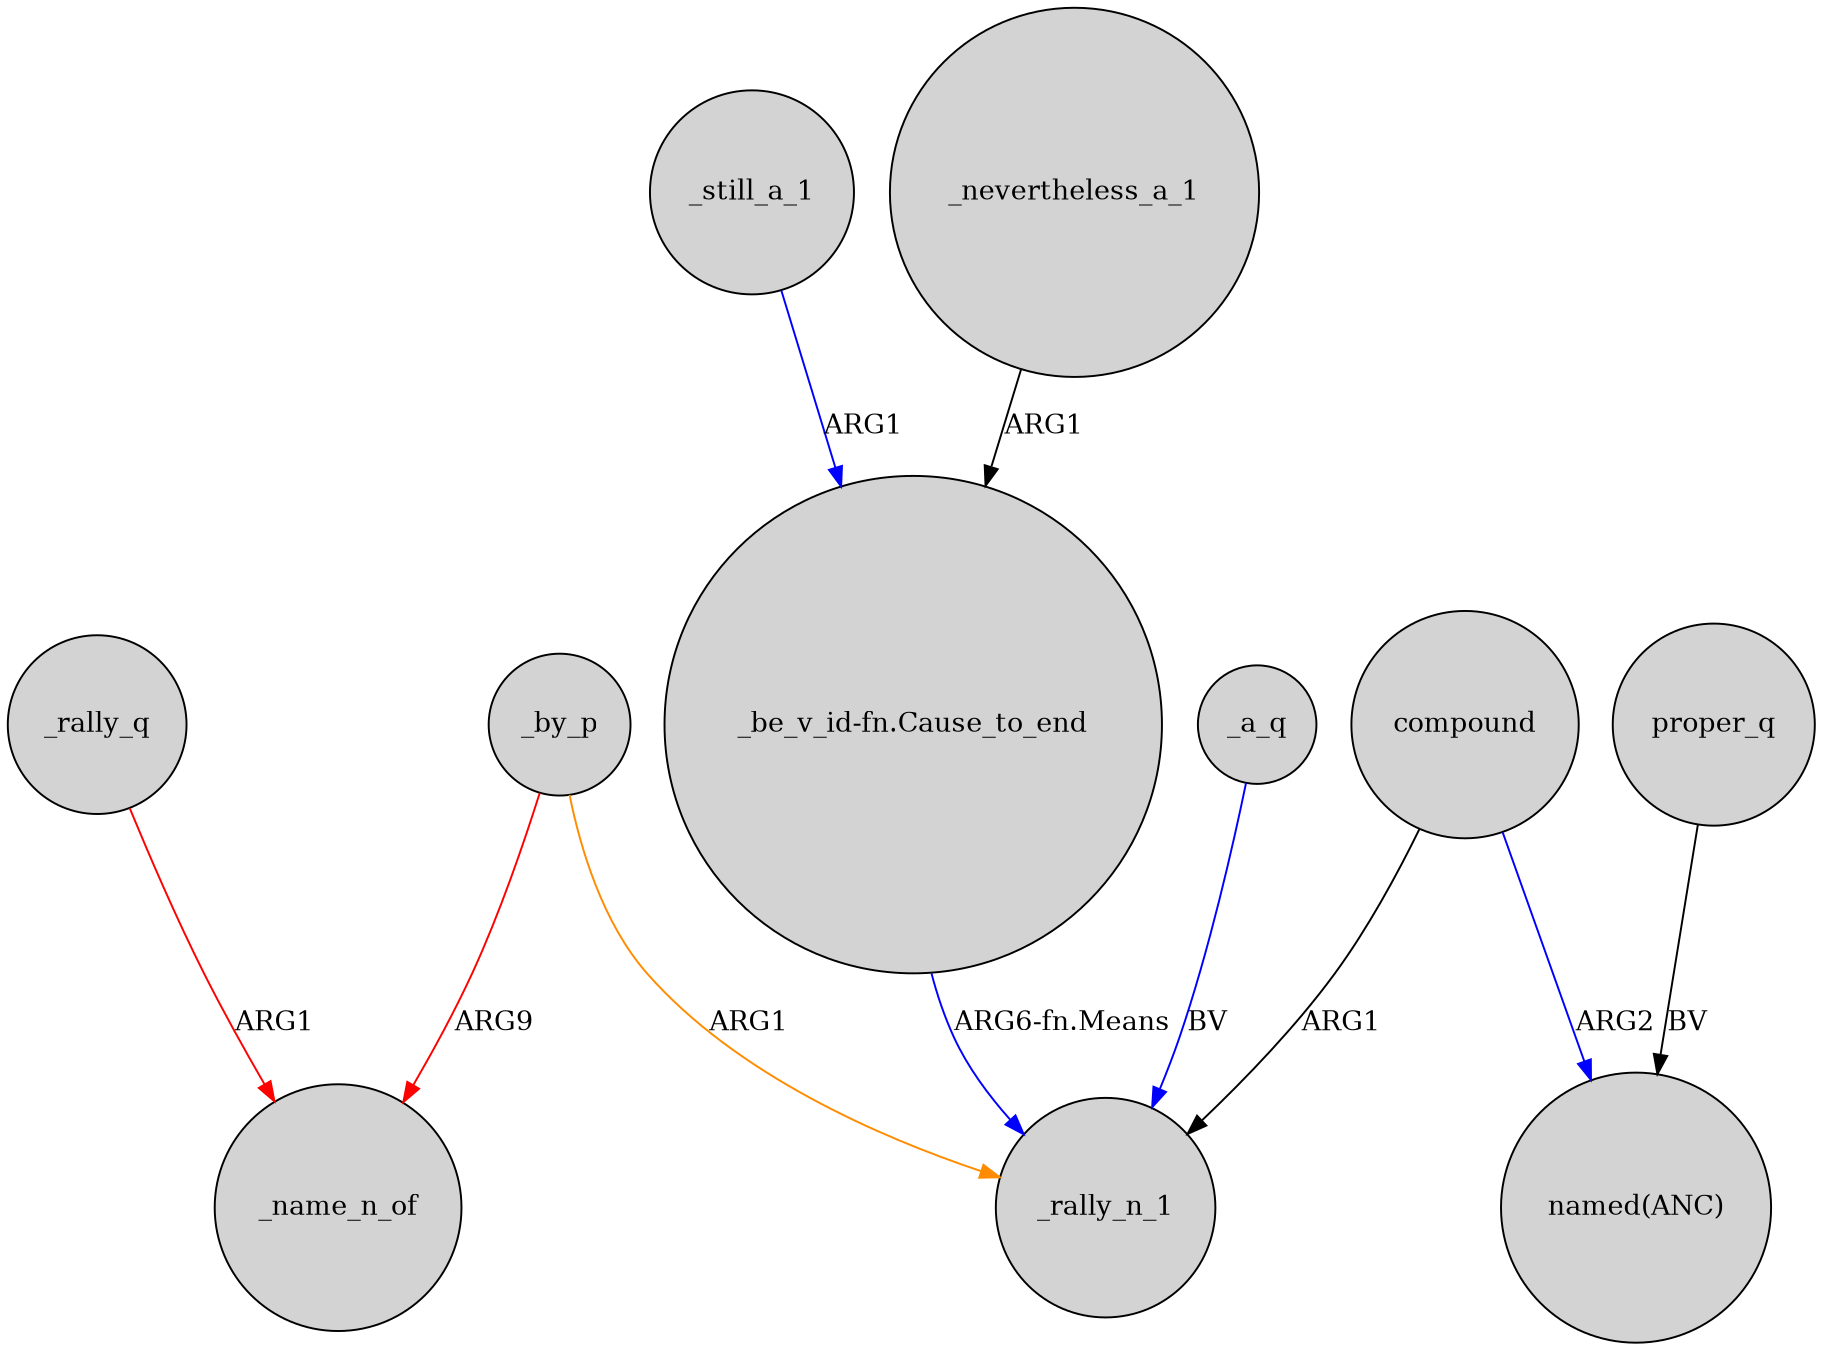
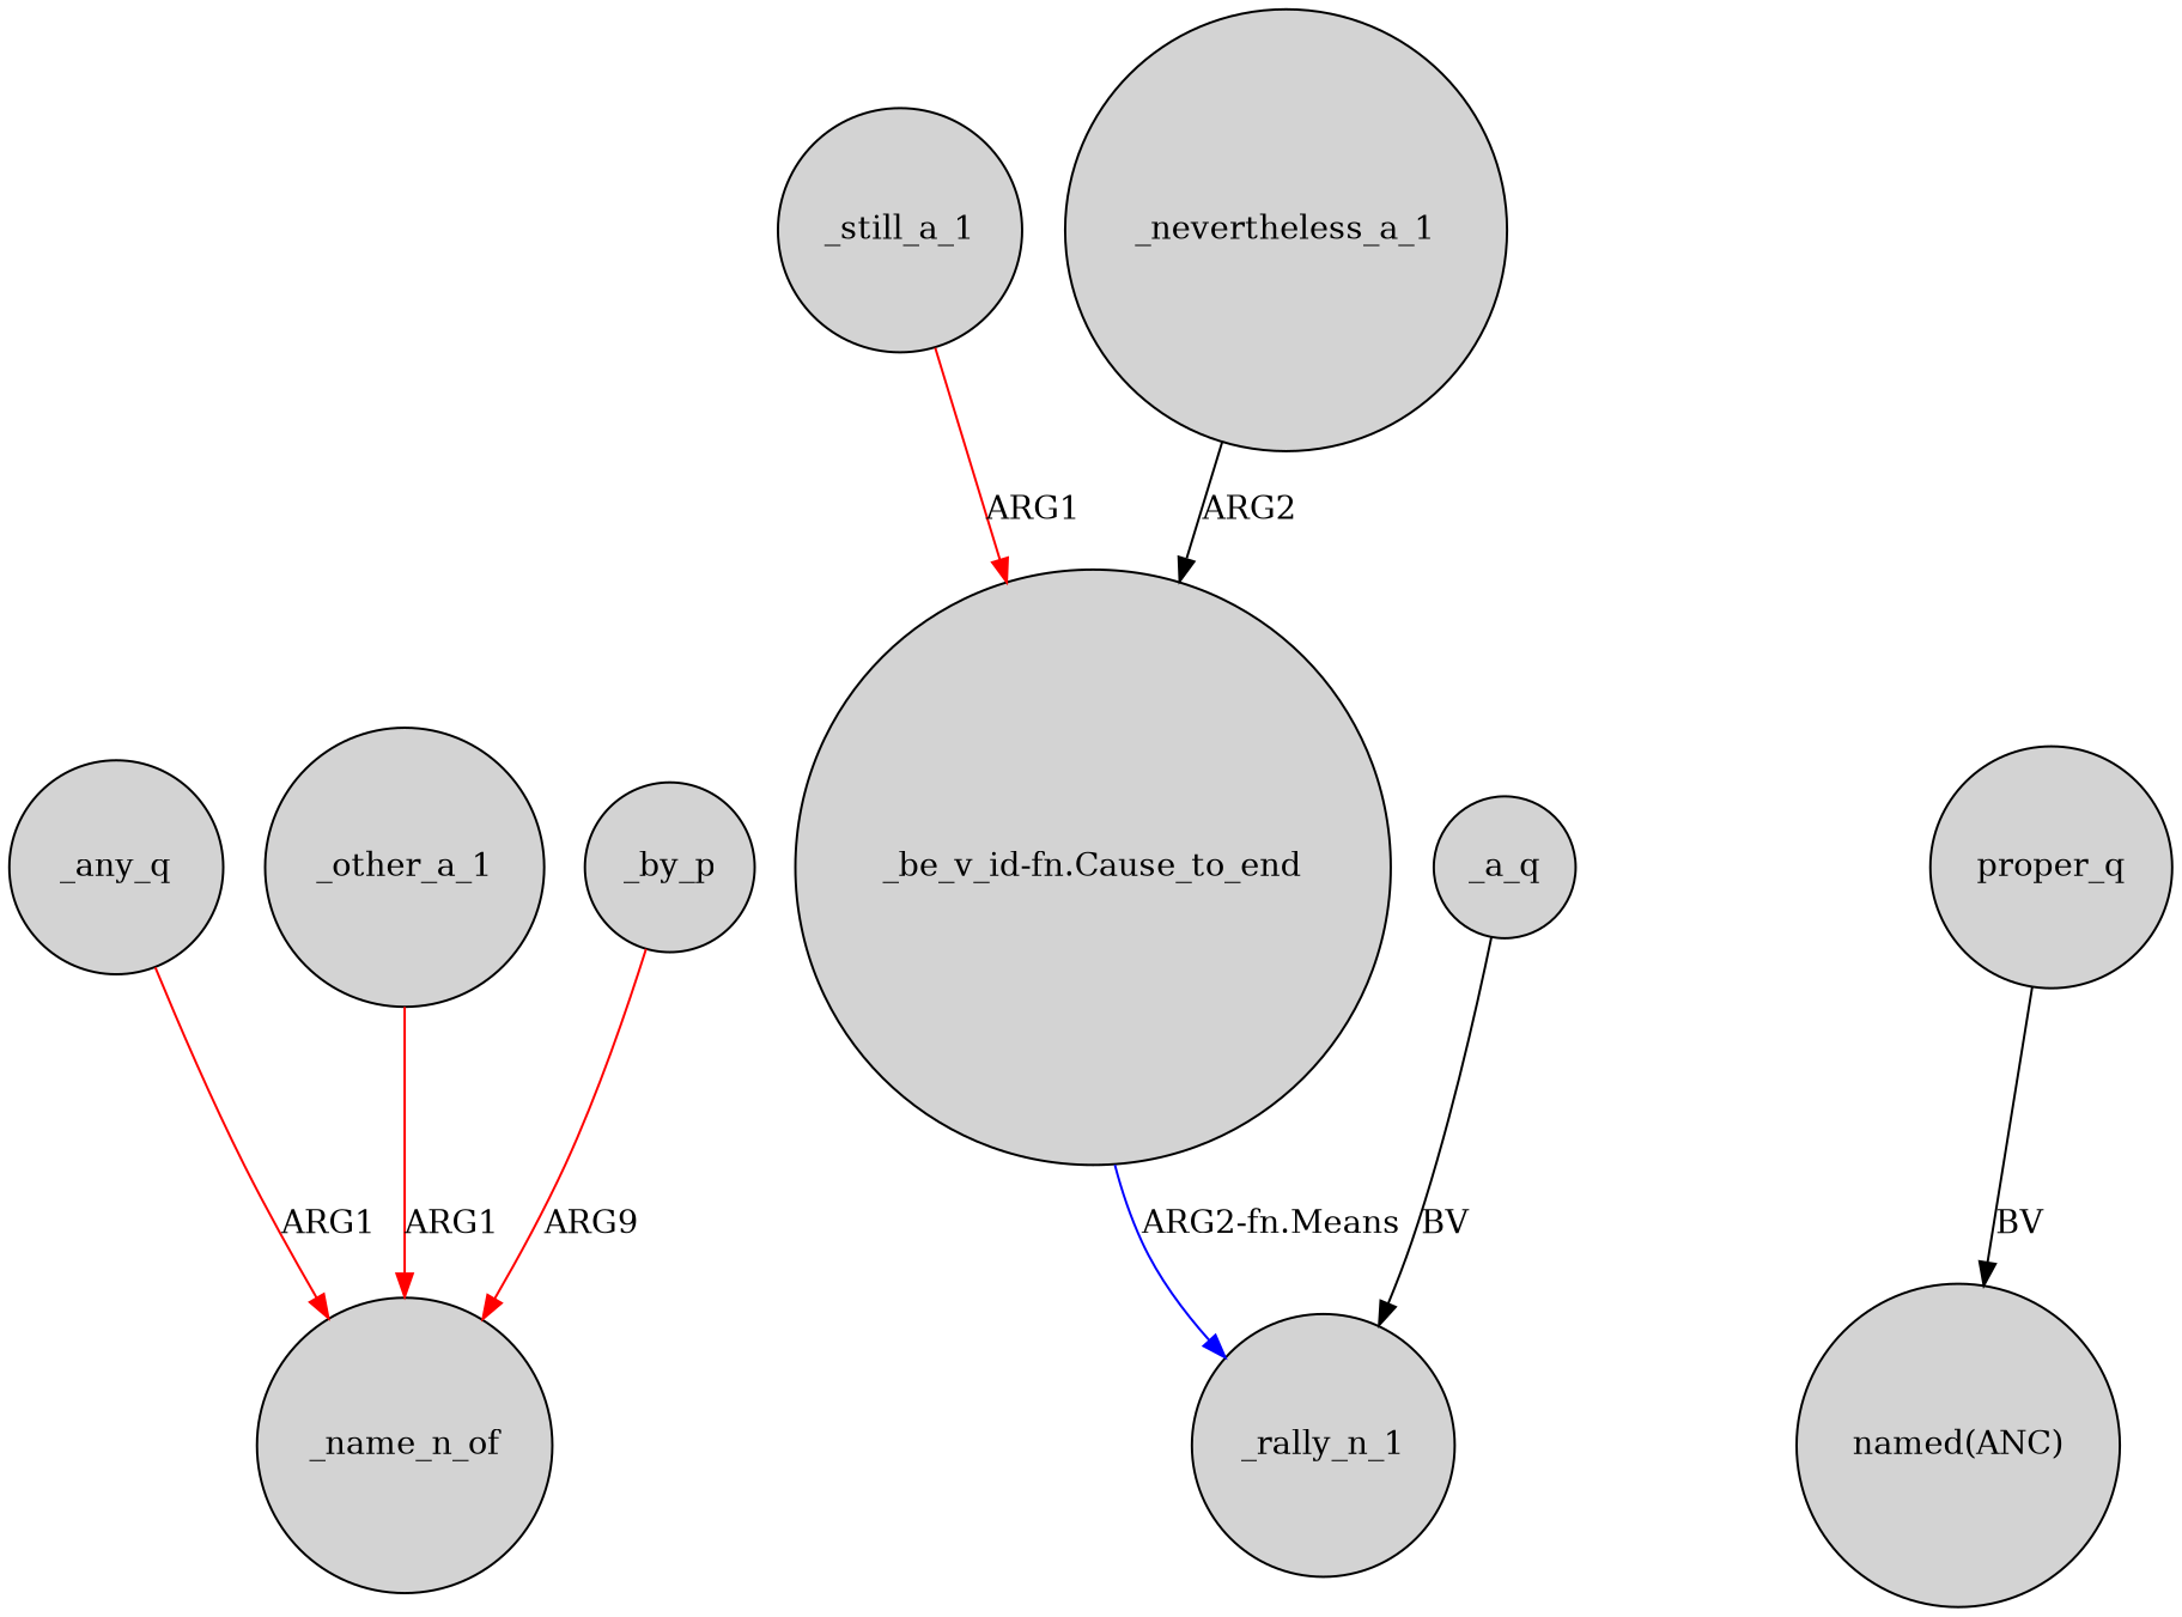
  digraph {
    node [shape=circle style=filled]
    edge [color=black]
-   _any_q [label=_rally_q]
+   _any_q
    _name_n_of
    "_be_v_id-fn.Cause_to_end"
    _rally_n_1
+   _other_a_1
    _a_q
    _still_a_1
-   compound
    "named(ANC)"
    proper_q
    _by_p
    _nevertheless_a_1
    _any_q -> _name_n_of [color=red label=ARG1]
-   "_be_v_id-fn.Cause_to_end" -> _rally_n_1 [color=blue label="ARG6-fn.Means"]
-   _a_q -> _rally_n_1 [color=blue label=BV]
-   _still_a_1 -> "_be_v_id-fn.Cause_to_end" [color=blue label=ARG1]
-   compound -> _rally_n_1 [label=ARG1]
-   compound -> "named(ANC)" [color=blue label=ARG2]
+   "_be_v_id-fn.Cause_to_end" -> _rally_n_1 [color=blue label="ARG2-fn.Means"]
+   _other_a_1 -> _name_n_of [color=red label=ARG1]
+   _a_q -> _rally_n_1 [label=BV]
+   _still_a_1 -> "_be_v_id-fn.Cause_to_end" [color=red label=ARG1]
    proper_q -> "named(ANC)" [label=BV]
    _by_p -> _name_n_of [color=red label=ARG9]
-   _by_p -> _rally_n_1 [color=darkorange label=ARG1]
-   _nevertheless_a_1 -> "_be_v_id-fn.Cause_to_end" [label=ARG1]
+   _nevertheless_a_1 -> "_be_v_id-fn.Cause_to_end" [label=ARG2]
  }
